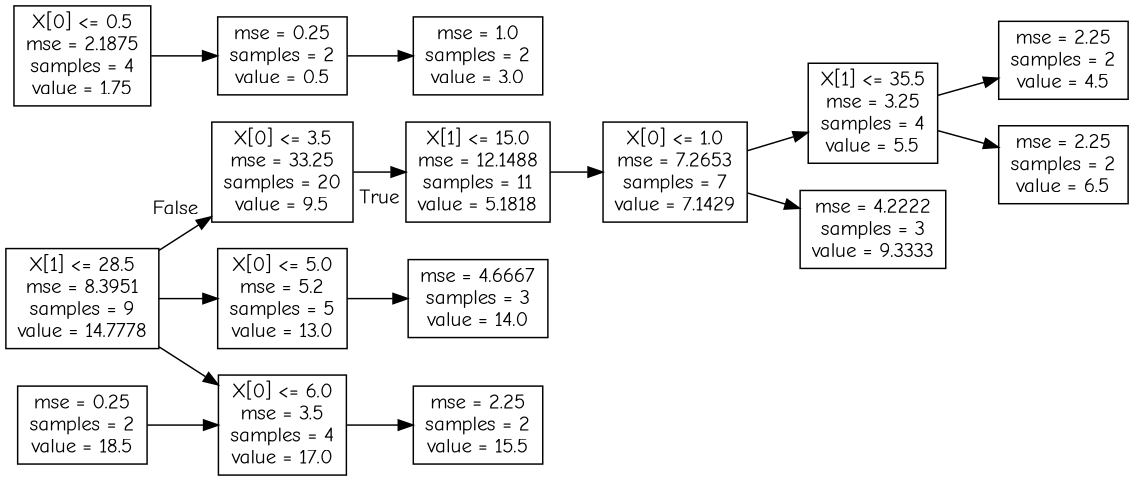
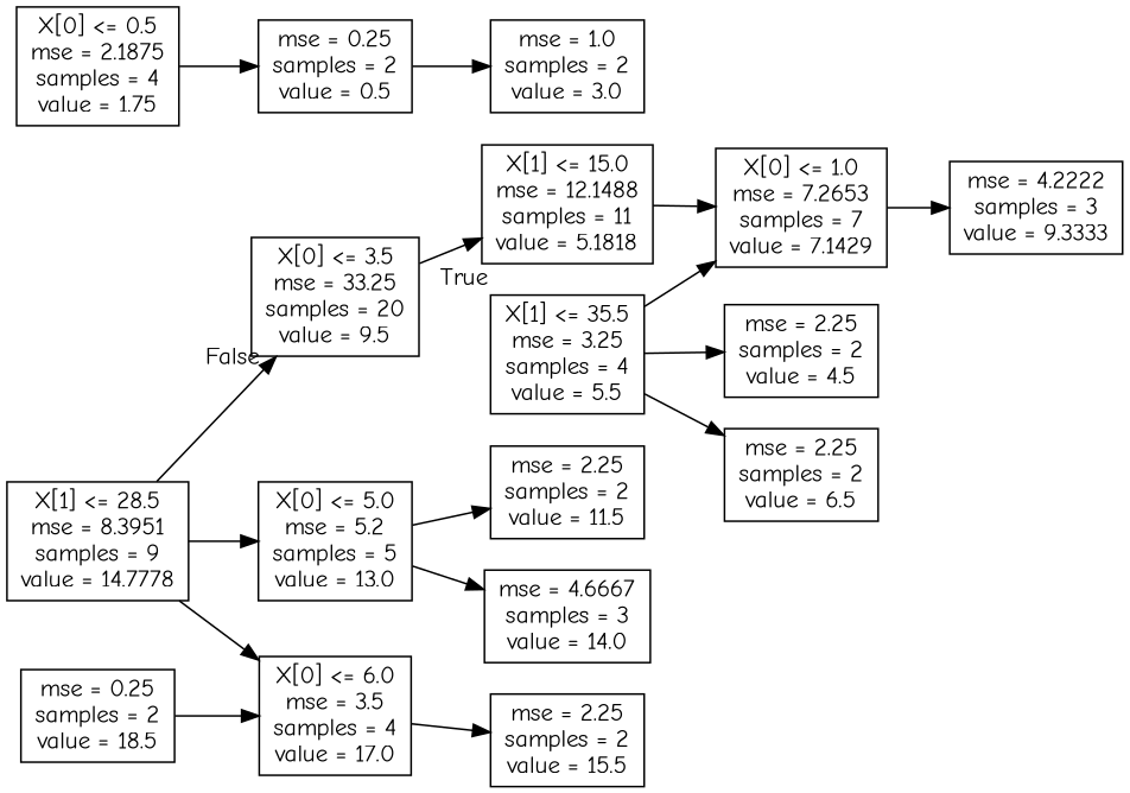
  digraph {
    fontname="Comic Neue"
    rankdir=LR
    node [fontname="Comic Neue" shape=box]
    edge [fontname="Comic Neue"]
    n1 [label="X[0] <= 3.5\nmse = 33.25\nsamples = 20\nvalue = 9.5"]
    n2 [label="X[1] <= 15.0\nmse = 12.1488\nsamples = 11\nvalue = 5.1818"]
    n3 [label="X[0] <= 1.0\nmse = 7.2653\nsamples = 7\nvalue = 7.1429"]
    n4 [label="X[1] <= 28.5\nmse = 8.3951\nsamples = 9\nvalue = 14.7778"]
    n5 [label="X[0] <= 5.0\nmse = 5.2\nsamples = 5\nvalue = 13.0"]
    n6 [label="X[0] <= 6.0\nmse = 3.5\nsamples = 4\nvalue = 17.0"]
    n7 [label="X[0] <= 0.5\nmse = 2.1875\nsamples = 4\nvalue = 1.75"]
    n8 [label="mse = 0.25\nsamples = 2\nvalue = 0.5"]
    n9 [label="X[1] <= 35.5\nmse = 3.25\nsamples = 4\nvalue = 5.5"]
    n10 [label="mse = 4.2222\nsamples = 3\nvalue = 9.3333"]
    n11 [label="mse = 1.0\nsamples = 2\nvalue = 3.0"]
    n12 [label="mse = 2.25\nsamples = 2\nvalue = 4.5"]
    n13 [label="mse = 2.25\nsamples = 2\nvalue = 6.5"]
+   n14 [label="mse = 2.25\nsamples = 2\nvalue = 11.5"]
    n15 [label="mse = 4.6667\nsamples = 3\nvalue = 14.0"]
    n16 [label="mse = 2.25\nsamples = 2\nvalue = 15.5"]
    n17 [label="mse = 0.25\nsamples = 2\nvalue = 18.5"]
    n1 -> n2 [headlabel=True labelangle=45 labeldistance=2.5]
    n2 -> n3
-   n3 -> n9
+   n9 -> n3
    n3 -> n10
    n4 -> n1 [headlabel=False labelangle=-45 labeldistance=2.5]
    n4 -> n5
    n4 -> n6
+   n5 -> n14
    n5 -> n15
    n6 -> n16
    n7 -> n8
    n8 -> n11
    n9 -> n12
    n9 -> n13
    n17 -> n6
  }
